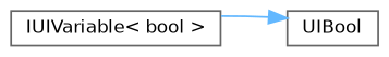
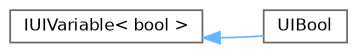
  digraph {
    rankdir=LR
    node [color=grey40 fillcolor=white fontname=Helvetica fontsize=10 shape=box style=filled]
    n1 [height=0.2 label="IUIVariable\< bool \>" width=0.4]
    n2 [height=0.2 label=UIBool width=0.4]
-   n2 -> n1 [color=steelblue1 dir=back fontname=Helvetica fontsize=10 labelfontname=Helvetica labelfontsize=10 style=solid]
+   n1 -> n2 [color=steelblue1 dir=back fontname=Helvetica fontsize=10 labelfontname=Helvetica labelfontsize=10 style=solid]
  }
